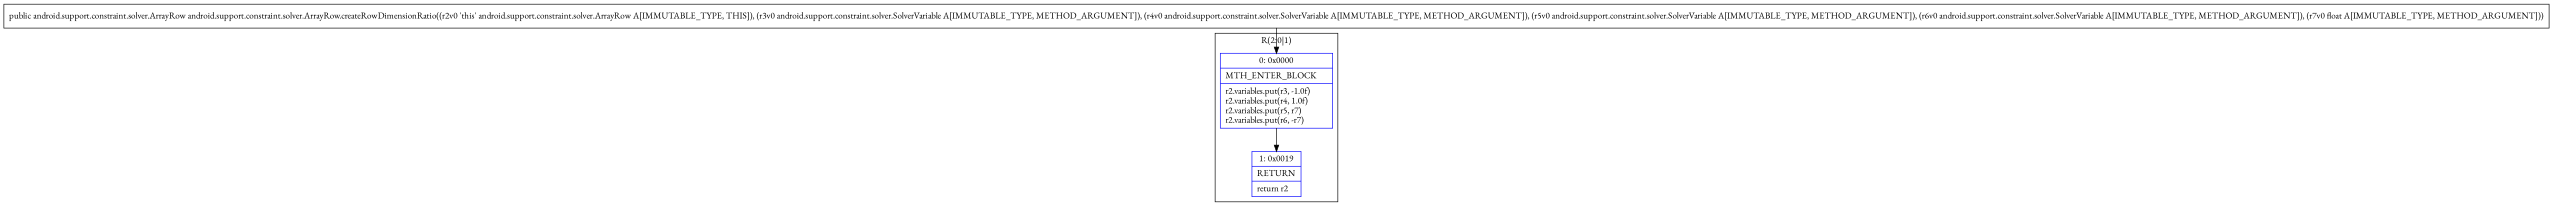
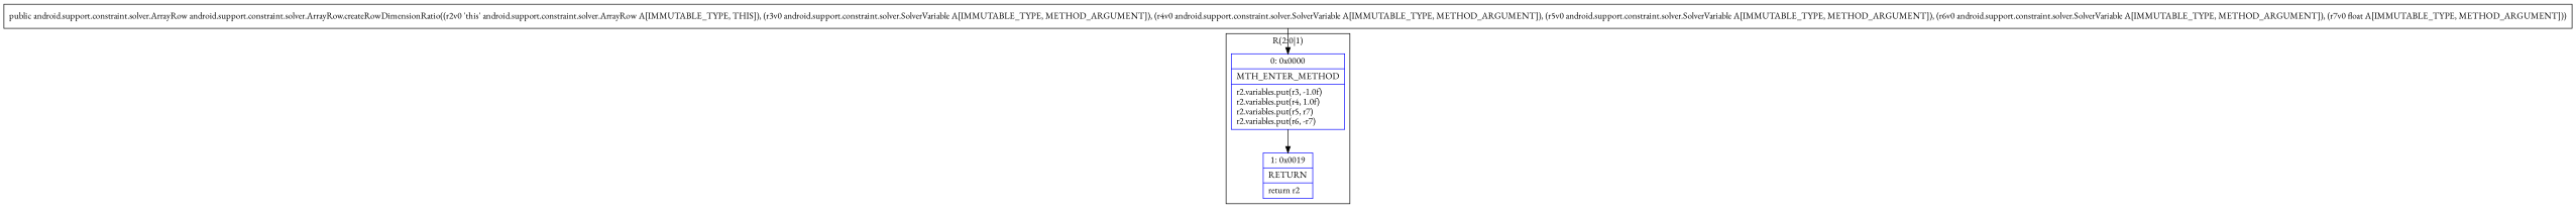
  digraph {
    fontname="EB Garamond"
    node [color=blue shape=record fontname="EB Garamond"]
    edge [fontname="EB Garamond"]
-   n1 [label="{0\:\ 0x0000|MTH_ENTER_BLOCK\l|r2.variables.put(r3, \-1.0f)\lr2.variables.put(r4, 1.0f)\lr2.variables.put(r5, r7)\lr2.variables.put(r6, \-r7)\l}"]
+   n1 [label="{0\:\ 0x0000|MTH_ENTER_METHOD\l|r2.variables.put(r3, \-1.0f)\lr2.variables.put(r4, 1.0f)\lr2.variables.put(r5, r7)\lr2.variables.put(r6, \-r7)\l}"]
    n2 [label="{1\:\ 0x0019|RETURN\l|return r2\l}"]
    n3 [label="{public android.support.constraint.solver.ArrayRow android.support.constraint.solver.ArrayRow.createRowDimensionRatio((r2v0 'this' android.support.constraint.solver.ArrayRow A[IMMUTABLE_TYPE, THIS]), (r3v0 android.support.constraint.solver.SolverVariable A[IMMUTABLE_TYPE, METHOD_ARGUMENT]), (r4v0 android.support.constraint.solver.SolverVariable A[IMMUTABLE_TYPE, METHOD_ARGUMENT]), (r5v0 android.support.constraint.solver.SolverVariable A[IMMUTABLE_TYPE, METHOD_ARGUMENT]), (r6v0 android.support.constraint.solver.SolverVariable A[IMMUTABLE_TYPE, METHOD_ARGUMENT]), (r7v0 float A[IMMUTABLE_TYPE, METHOD_ARGUMENT])) }" color=""]
    subgraph cluster_1 {
      label="R(2:0|1)"
      n1
      n2
    }
    n1 -> n2
    n3 -> n1
  }
